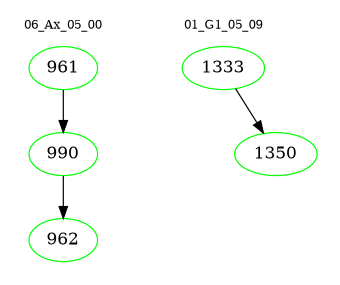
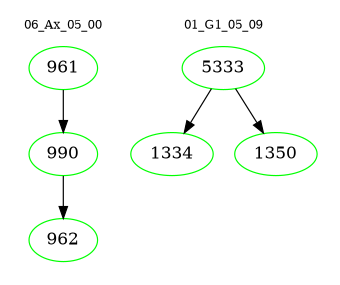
  digraph {
    node [color=green]
    edge [color=black]
    n1 [label=961]
    n2 [label=962]
    n3 [label=990]
-   n4 [label=1333]
+   n4 [label=5333]
+   n5 [label=1334]
    n6 [label=1350]
    subgraph cluster_1 {
      color=white
      fontsize=10
      label="06_Ax_05_00"
      n1
      n2
      n3
    }
    subgraph cluster_2 {
      color=white
      fontsize=10
      label="01_G1_05_09"
      n4
+     n5
      n6
    }
    n1 -> n3
    n3 -> n2
+   n4 -> n5
    n4 -> n6
  }
